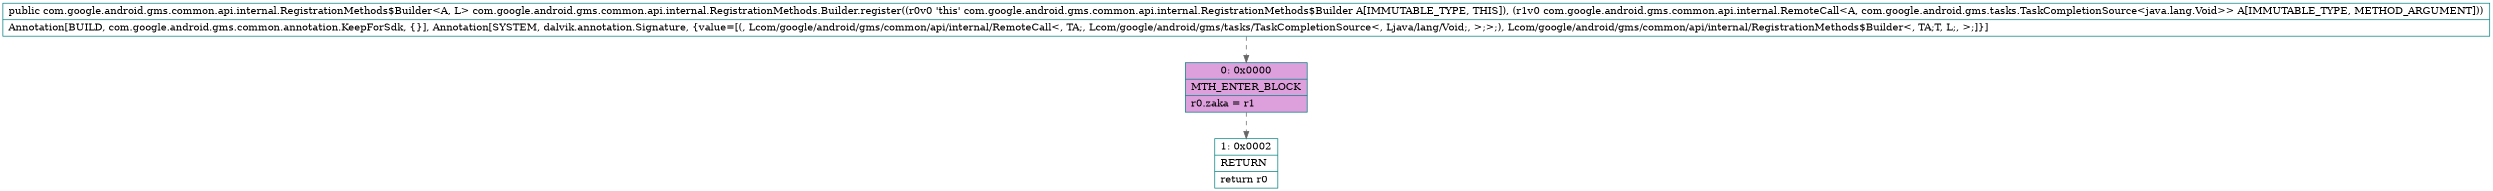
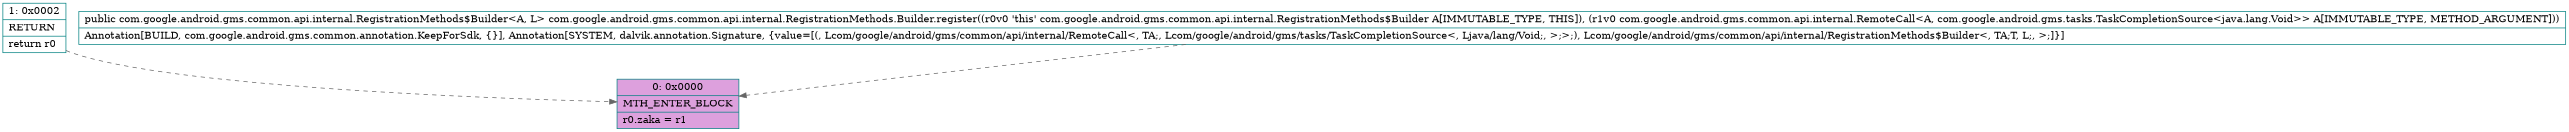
  digraph {
    node [shape=record style=filled fillcolor=white color=teal]
    edge [color=gray40 style=dashed]
    n1 [label="{0\:\ 0x0000|MTH_ENTER_BLOCK\l|r0.zaka = r1\l}" fillcolor=plum]
    n2 [label="{1\:\ 0x0002|RETURN\l|return r0\l}"]
    n3 [label="{public com.google.android.gms.common.api.internal.RegistrationMethods$Builder\<A, L\> com.google.android.gms.common.api.internal.RegistrationMethods.Builder.register((r0v0 'this' com.google.android.gms.common.api.internal.RegistrationMethods$Builder A[IMMUTABLE_TYPE, THIS]), (r1v0 com.google.android.gms.common.api.internal.RemoteCall\<A, com.google.android.gms.tasks.TaskCompletionSource\<java.lang.Void\>\> A[IMMUTABLE_TYPE, METHOD_ARGUMENT]))  | Annotation[BUILD, com.google.android.gms.common.annotation.KeepForSdk, \{\}], Annotation[SYSTEM, dalvik.annotation.Signature, \{value=[(, Lcom\/google\/android\/gms\/common\/api\/internal\/RemoteCall\<, TA;, Lcom\/google\/android\/gms\/tasks\/TaskCompletionSource\<, Ljava\/lang\/Void;, \>;\>;), Lcom\/google\/android\/gms\/common\/api\/internal\/RegistrationMethods$Builder\<, TA;T, L;, \>;]\}]\l}"]
-   n1 -> n2
+   n2 -> n1
    n3 -> n1
  }
